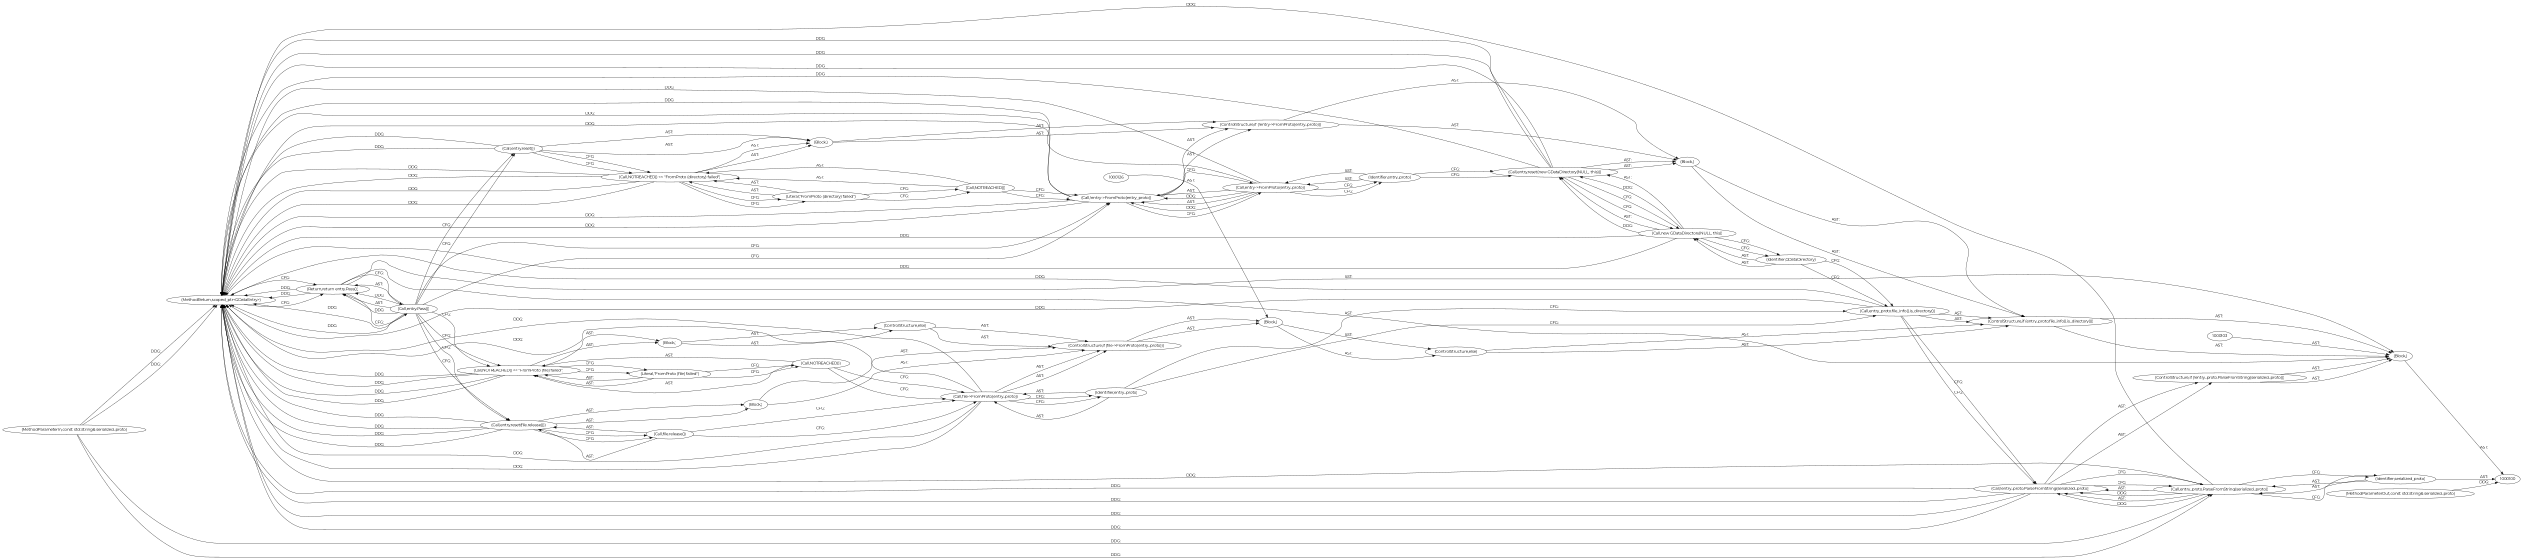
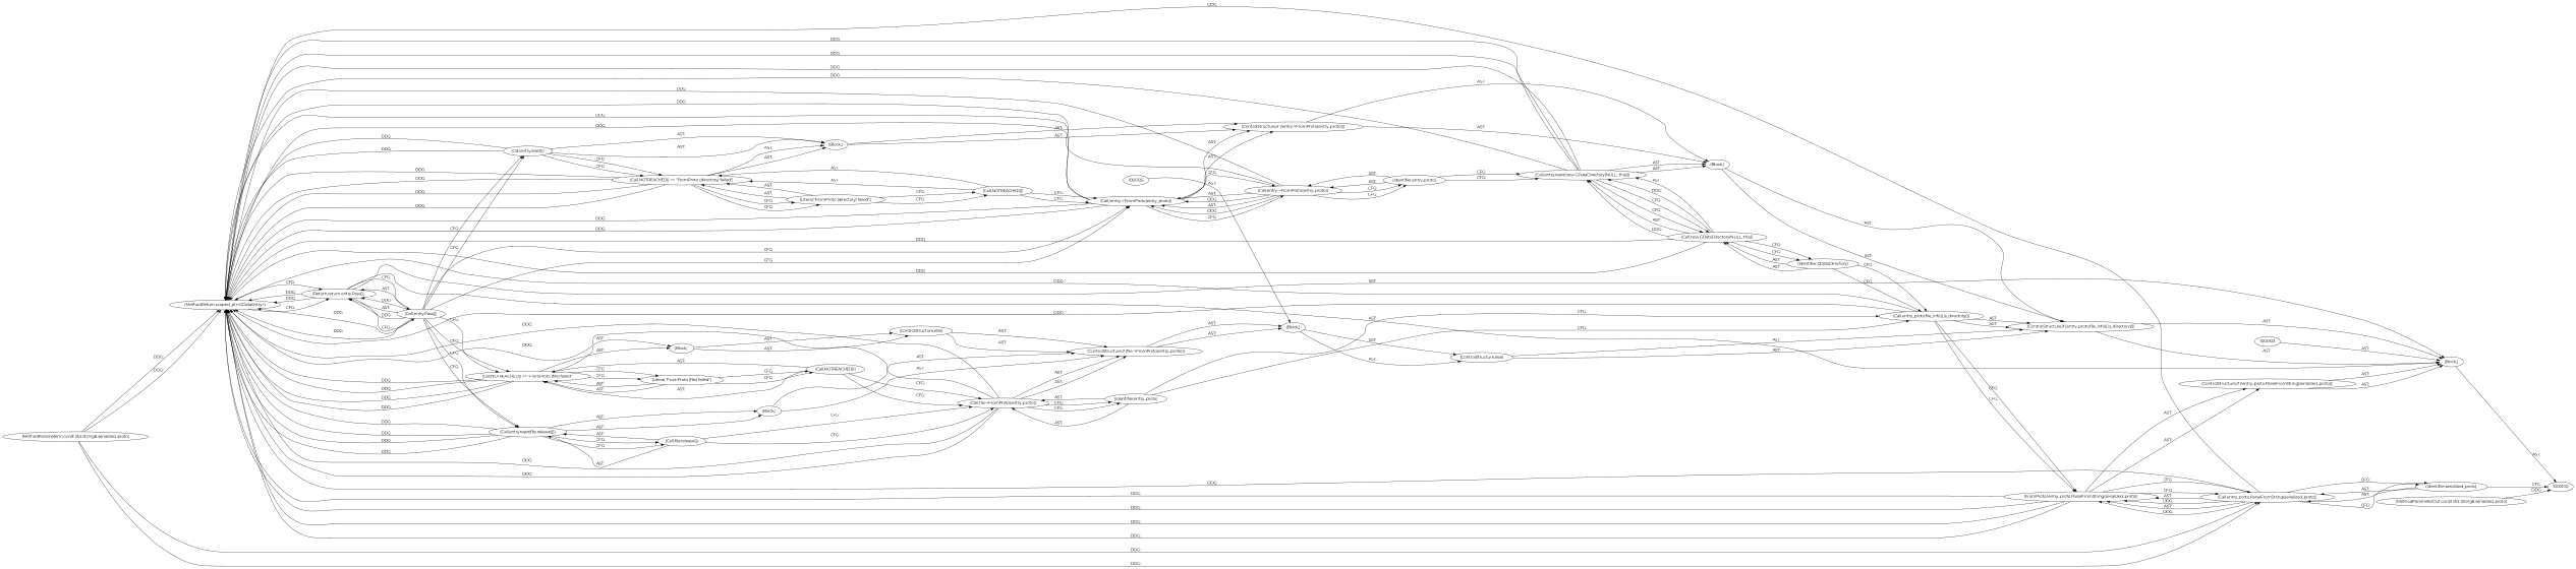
  digraph {
    fontname=Montserrat
    rankdir=LR
    node [fontname=Montserrat]
    edge [fontname=Montserrat]
    n1 [label="(MethodReturn,scoped_ptr<GDataEntry>)"]
    n2 [label="(Return,return entry.Pass();)"]
    n3 [label="(Block,)"]
    n4 [label="(Call,entry.Pass())"]
    n5 [label="(Call,entry->FromProto(entry_proto))"]
    n6 [label="(Identifier,entry_proto)"]
    n7 [label="(Call,!entry->FromProto(entry_proto))"]
    n8 [label="(Call,entry.reset(new GDataDirectory(NULL, this)))"]
    n9 [label="(ControlStructure,if (!entry->FromProto(entry_proto)))"]
    n10 [label="(Block,)"]
    n11 [label="(Call,new GDataDirectory(NULL, this))"]
    n12 [label="(Block,)"]
    n13 [label="(ControlStructure,if (entry_proto.file_info().is_directory()))"]
    n14 [label="(Literal,\"FromProto (directory) failed\")"]
    n15 [label="(Call,NOTREACHED() << \"FromProto (directory) failed\")"]
    n16 [label="(Call,NOTREACHED())"]
    n17 [label="(Call,entry.reset())"]
    n18 [label="(ControlStructure,else)"]
    n19 [label="(Block,)"]
    n20 [label="(Identifier,entry_proto)"]
    n21 [label="(Call,file->FromProto(entry_proto))"]
    n22 [label="(Call,entry_proto.file_info().is_directory())"]
    n23 [label="(ControlStructure,if (file->FromProto(entry_proto)))"]
-   n24 [label="(Call,!entry_proto.ParseFromString(serialized_proto))"]
+   n24 [label="(FromProto,!entry_proto.ParseFromString(serialized_proto))"]
    n25 [label="(Block,)"]
    n26 [label="(Call,file.release())"]
    n27 [label="(Call,entry.reset(file.release()))"]
    n28 [label="(Block,)"]
    n29 [label="(ControlStructure,else)"]
    n30 [label="(Literal,\"FromProto (file) failed\")"]
    n31 [label="(Call,NOTREACHED() << \"FromProto (file) failed\")"]
    n32 [label="(Call,NOTREACHED())"]
    n33 [label="(MethodParameterIn,const std::string& serialized_proto)"]
    n34 [label="(Call,entry_proto.ParseFromString(serialized_proto))"]
    n35 [label="(Identifier,serialized_proto)"]
    n36 [label="(MethodParameterOut,const std::string& serialized_proto)"]
    1000100
    n38 [label="(ControlStructure,if (!entry_proto.ParseFromString(serialized_proto)))"]
    n39 [label="(Identifier,GDataDirectory)"]
    1000126
    1000103
    n1 -> n2 [label="CFG: "]
    n1 -> n2 [label="CFG: "]
    n2 -> n1 [label="DDG: "]
    n2 -> n1 [label="DDG: "]
    n2 -> n3 [label="AST: "]
    n2 -> n3 [label="AST: "]
    n2 -> n4 [label="CFG: "]
    n2 -> n4 [label="CFG: "]
    n3 -> 1000100 [label="AST: "]
    n4 -> n1 [label="DDG: "]
    n4 -> n1 [label="DDG: "]
    n4 -> n2 [label="AST: "]
    n4 -> n2 [label="DDG: "]
    n4 -> n2 [label="AST: "]
    n4 -> n2 [label="DDG: "]
    n4 -> n7 [label="CFG: "]
    n4 -> n7 [label="CFG: "]
    n4 -> n17 [label="CFG: "]
    n4 -> n17 [label="CFG: "]
    n4 -> n27 [label="CFG: "]
    n4 -> n27 [label="CFG: "]
    n4 -> n31 [label="CFG: "]
    n4 -> n31 [label="CFG: "]
    n5 -> n1 [label="DDG: "]
    n5 -> n1 [label="DDG: "]
    n5 -> n6 [label="CFG: "]
    n5 -> n6 [label="CFG: "]
    n5 -> n7 [label="AST: "]
    n5 -> n7 [label="DDG: "]
    n5 -> n7 [label="AST: "]
    n5 -> n7 [label="DDG: "]
    n6 -> n5 [label="AST: "]
    n6 -> n5 [label="AST: "]
    n6 -> n8 [label="CFG: "]
    n6 -> n8 [label="CFG: "]
    n7 -> n1 [label="DDG: "]
    n7 -> n1 [label="DDG: "]
    n7 -> n1 [label="DDG: "]
    n7 -> n1 [label="DDG: "]
    n7 -> n5 [label="CFG: "]
    n7 -> n5 [label="CFG: "]
    n7 -> n9 [label="AST: "]
    n7 -> n9 [label="AST: "]
    n8 -> n1 [label="DDG: "]
    n8 -> n1 [label="DDG: "]
    n8 -> n1 [label="DDG: "]
    n8 -> n1 [label="DDG: "]
    n8 -> n10 [label="AST: "]
    n8 -> n10 [label="AST: "]
    n8 -> n11 [label="CFG: "]
    n8 -> n11 [label="CFG: "]
    n9 -> n10 [label="AST: "]
    n9 -> n10 [label="AST: "]
    n10 -> n13 [label="AST: "]
    n10 -> n13 [label="AST: "]
    n11 -> n1 [label="DDG: "]
    n11 -> n1 [label="DDG: "]
    n11 -> n8 [label="AST: "]
    n11 -> n8 [label="DDG: "]
    n11 -> n8 [label="AST: "]
    n11 -> n8 [label="DDG: "]
    n11 -> n39 [label="CFG: "]
    n11 -> n39 [label="CFG: "]
    n12 -> n9 [label="AST: "]
    n12 -> n9 [label="AST: "]
    n13 -> n3 [label="AST: "]
    n13 -> n3 [label="AST: "]
    n14 -> n15 [label="AST: "]
    n14 -> n15 [label="AST: "]
    n14 -> n16 [label="CFG: "]
    n14 -> n16 [label="CFG: "]
    n15 -> n1 [label="DDG: "]
    n15 -> n1 [label="DDG: "]
    n15 -> n1 [label="DDG: "]
    n15 -> n1 [label="DDG: "]
    n15 -> n12 [label="AST: "]
    n15 -> n12 [label="AST: "]
    n15 -> n14 [label="CFG: "]
    n15 -> n14 [label="CFG: "]
    n16 -> n7 [label="CFG: "]
    n16 -> n7 [label="CFG: "]
    n16 -> n15 [label="AST: "]
    n16 -> n15 [label="AST: "]
    n17 -> n1 [label="DDG: "]
    n17 -> n1 [label="DDG: "]
    n17 -> n12 [label="AST: "]
    n17 -> n12 [label="AST: "]
    n17 -> n15 [label="CFG: "]
    n17 -> n15 [label="CFG: "]
    n18 -> n13 [label="AST: "]
    n18 -> n13 [label="AST: "]
    n19 -> n18 [label="AST: "]
    n19 -> n18 [label="AST: "]
    n20 -> n21 [label="AST: "]
    n20 -> n21 [label="AST: "]
    n20 -> n22 [label="CFG: "]
    n20 -> n22 [label="CFG: "]
    n21 -> n1 [label="DDG: "]
    n21 -> n1 [label="DDG: "]
    n21 -> n1 [label="DDG: "]
    n21 -> n1 [label="DDG: "]
    n21 -> n20 [label="CFG: "]
    n21 -> n20 [label="CFG: "]
    n21 -> n23 [label="AST: "]
    n21 -> n23 [label="AST: "]
    n22 -> n1 [label="DDG: "]
    n22 -> n1 [label="DDG: "]
    n22 -> n13 [label="AST: "]
    n22 -> n13 [label="AST: "]
    n22 -> n24 [label="CFG: "]
    n22 -> n24 [label="CFG: "]
    n23 -> n19 [label="AST: "]
    n23 -> n19 [label="AST: "]
    n24 -> n1 [label="DDG: "]
    n24 -> n1 [label="DDG: "]
    n24 -> n1 [label="DDG: "]
    n24 -> n1 [label="DDG: "]
    n24 -> n34 [label="CFG: "]
    n24 -> n34 [label="CFG: "]
    n24 -> n38 [label="AST: "]
    n24 -> n38 [label="AST: "]
    n25 -> n23 [label="AST: "]
    n25 -> n23 [label="AST: "]
    n26 -> n21 [label="CFG: "]
    n26 -> n21 [label="CFG: "]
    n26 -> n27 [label="AST: "]
    n26 -> n27 [label="AST: "]
    n27 -> n1 [label="DDG: "]
    n27 -> n1 [label="DDG: "]
    n27 -> n1 [label="DDG: "]
    n27 -> n1 [label="DDG: "]
    n27 -> n25 [label="AST: "]
    n27 -> n25 [label="AST: "]
    n27 -> n26 [label="CFG: "]
    n27 -> n26 [label="CFG: "]
    n28 -> n29 [label="AST: "]
    n28 -> n29 [label="AST: "]
    n29 -> n23 [label="AST: "]
    n29 -> n23 [label="AST: "]
    n30 -> n31 [label="AST: "]
    n30 -> n31 [label="AST: "]
    n30 -> n32 [label="CFG: "]
    n30 -> n32 [label="CFG: "]
    n31 -> n1 [label="DDG: "]
    n31 -> n1 [label="DDG: "]
    n31 -> n1 [label="DDG: "]
    n31 -> n1 [label="DDG: "]
    n31 -> n28 [label="AST: "]
    n31 -> n28 [label="AST: "]
    n31 -> n30 [label="CFG: "]
    n31 -> n30 [label="CFG: "]
    n32 -> n21 [label="CFG: "]
    n32 -> n21 [label="CFG: "]
    n32 -> n31 [label="AST: "]
    n32 -> n31 [label="AST: "]
    n33 -> n1 [label="DDG: "]
    n33 -> n1 [label="DDG: "]
    n33 -> n34 [label="DDG: "]
    n33 -> n34 [label="DDG: "]
    n34 -> n1 [label="DDG: "]
    n34 -> n1 [label="DDG: "]
    n34 -> n24 [label="AST: "]
    n34 -> n24 [label="DDG: "]
    n34 -> n24 [label="AST: "]
    n34 -> n24 [label="DDG: "]
    n34 -> n35 [label="CFG: "]
    n34 -> n35 [label="CFG: "]
    n35 -> n34 [label="AST: "]
    n35 -> n34 [label="AST: "]
-   n35 -> 1000100 [label="AST: "]
+   n35 -> 1000100 [label="CFG: "]
    n36 -> 1000100 [label="DDG: "]
    n38 -> n3 [label="AST: "]
    n38 -> n3 [label="AST: "]
    n39 -> n11 [label="AST: "]
    n39 -> n11 [label="AST: "]
    n39 -> n22 [label="CFG: "]
    n39 -> n22 [label="CFG: "]
    1000126 -> n19 [label="AST: "]
    1000103 -> n3 [label="AST: "]
  }
